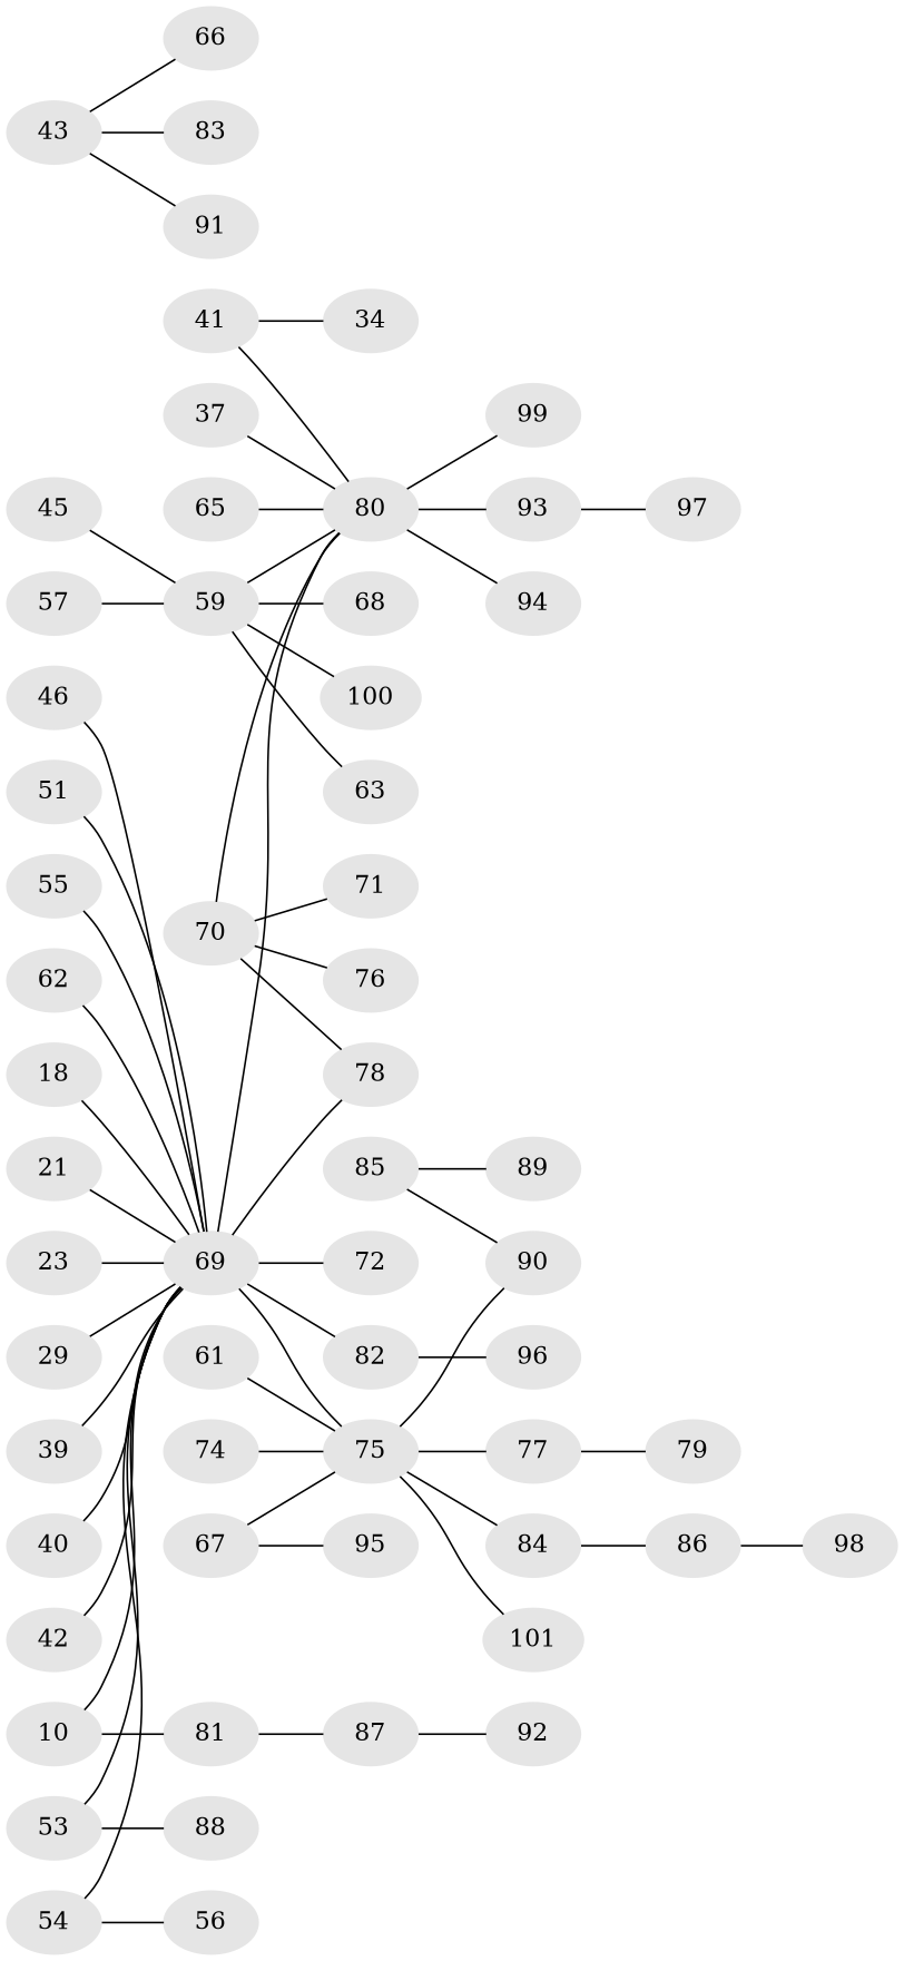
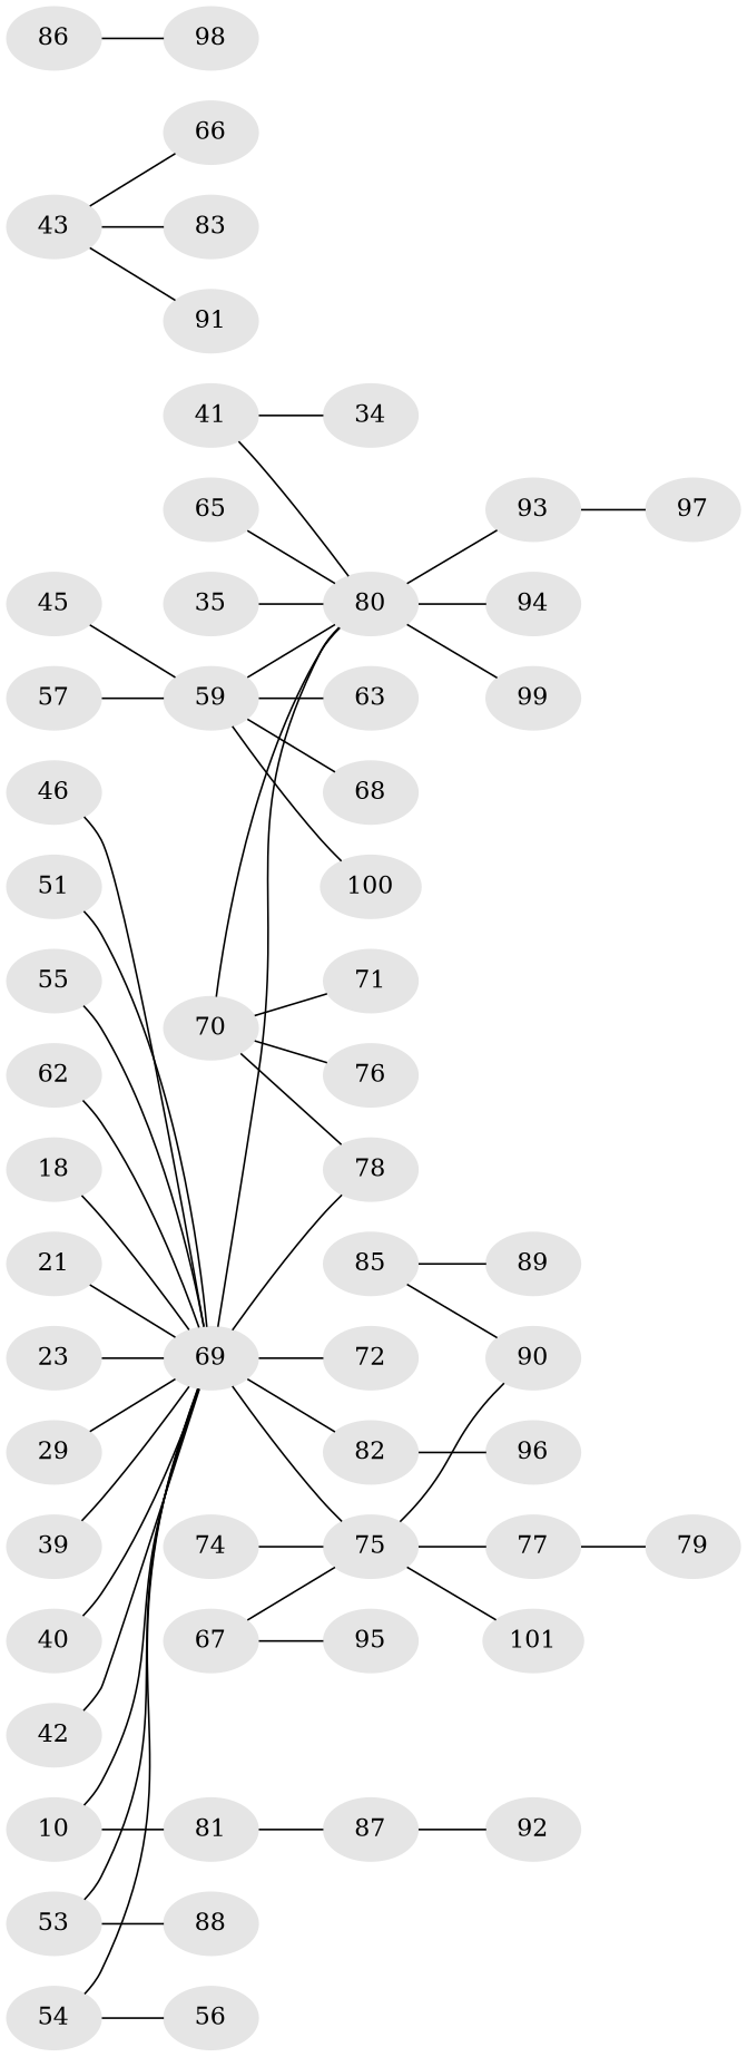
  graph {
    rankdir=LR
    node [color=gray90 style=filled]
    69 [super="+5+8+12+13+17+20"]
    80 [super="+16+73"]
    75 [super="+36+34+38+47"]
    72
    78 [super="+19"]
    82
    18
    21
    23
    29
    n11 [label=39]
    93
    94
    99
-   37
+   37 [label=35]
    40
    41 [super="+10+32"]
    n18 [label=34]
    42
    43 [super="+31+28"]
    66
    83
    91
    59 [super="+35+52"]
    63
    68
    100
    45
    46 [super="+26"]
    n30 [label=10]
    81
    87
    51
    53 [super="+27"]
    88
    54
    56
    55 [super="+30"]
    57
    77 [super="+49"]
-   84
    90 [super="+58"]
    101
-   61
    62 [super="+15"]
    65 [super="+25"]
    67
    95
    96
    70
    71
    76
    74
    79
    86
    97
    92
    98
    85
    89
    69 -- 80 [weight=2]
    69 -- 75
    69 -- 72
    69 -- 78
    69 -- 82
    80 -- 93
    80 -- 94
    80 -- 99
    75 -- 77
-   75 -- 84
    75 -- 90
    75 -- 101
    82 -- 96
    18 -- 69
    21 -- 69
    23 -- 69
    29 -- 69
    n11 -- 69
    93 -- 97
    37 -- 80
    40 -- 69
    41 -- 80
    41 -- n18
    42 -- 69
    43 -- 66
    43 -- 83
    43 -- 91
    59 -- 80
    59 -- 63
    59 -- 68
    59 -- 100
    45 -- 59
    46 -- 69
    n30 -- 69
    n30 -- 81
    81 -- 87
    87 -- 92
    51 -- 69
    53 -- 69
    53 -- 88
    54 -- 69
    54 -- 56
    55 -- 69
    57 -- 59
    77 -- 79
-   84 -- 86
-   61 -- 75
    62 -- 69
    65 -- 80
    67 -- 75
    67 -- 95
    70 -- 80
    70 -- 78
    70 -- 71
    70 -- 76
    74 -- 75
    86 -- 98
    85 -- 90
    85 -- 89
  }
